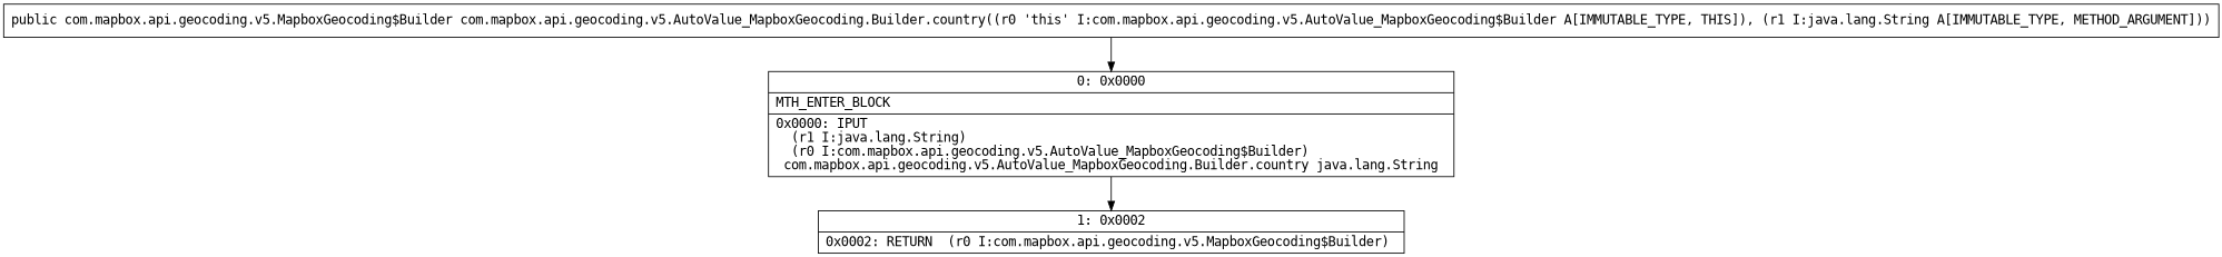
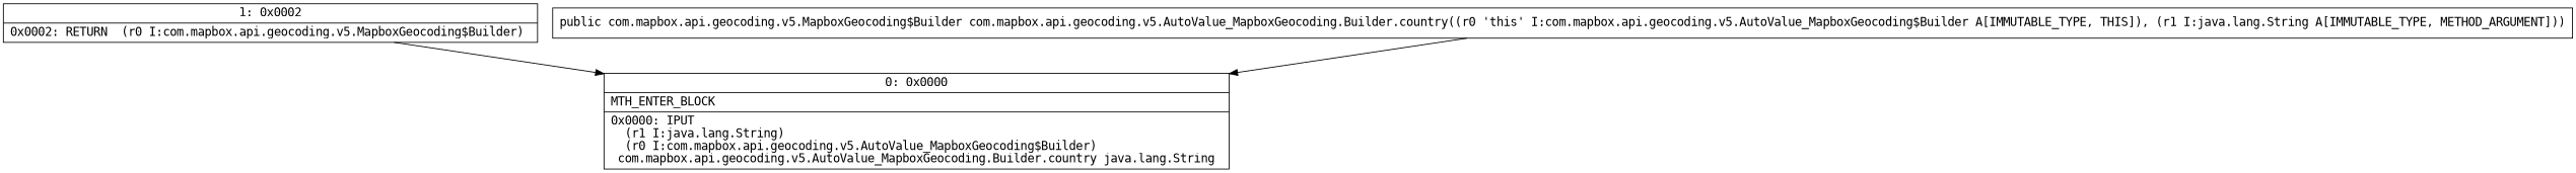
  digraph {
    fontname="DejaVu Sans Mono"
    node [shape=record fontname="DejaVu Sans Mono"]
    edge [fontname="DejaVu Sans Mono"]
    n1 [label="{0\:\ 0x0000|MTH_ENTER_BLOCK\l|0x0000: IPUT  \l  (r1 I:java.lang.String)\l  (r0 I:com.mapbox.api.geocoding.v5.AutoValue_MapboxGeocoding$Builder)\l com.mapbox.api.geocoding.v5.AutoValue_MapboxGeocoding.Builder.country java.lang.String \l}"]
    n2 [label="{1\:\ 0x0002|0x0002: RETURN  (r0 I:com.mapbox.api.geocoding.v5.MapboxGeocoding$Builder) \l}"]
    n3 [label="{public com.mapbox.api.geocoding.v5.MapboxGeocoding$Builder com.mapbox.api.geocoding.v5.AutoValue_MapboxGeocoding.Builder.country((r0 'this' I:com.mapbox.api.geocoding.v5.AutoValue_MapboxGeocoding$Builder A[IMMUTABLE_TYPE, THIS]), (r1 I:java.lang.String A[IMMUTABLE_TYPE, METHOD_ARGUMENT])) }"]
-   n1 -> n2
+   n2 -> n1
    n3 -> n1
  }
